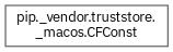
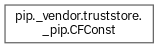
  digraph {
    rankdir=LR
    fontname="IBM Plex Sans"
-   n1 [color=grey40 fillcolor=white fontname="IBM Plex Sans" fontsize=10 height=0.2 label="pip._vendor.truststore.\l_macos.CFConst" shape=box style=filled width=0.4]
+   n1 [color=grey40 fillcolor=white fontname="IBM Plex Sans" fontsize=10 height=0.2 label="pip._vendor.truststore.\l_pip.CFConst" shape=box style=filled width=0.4]
  }
